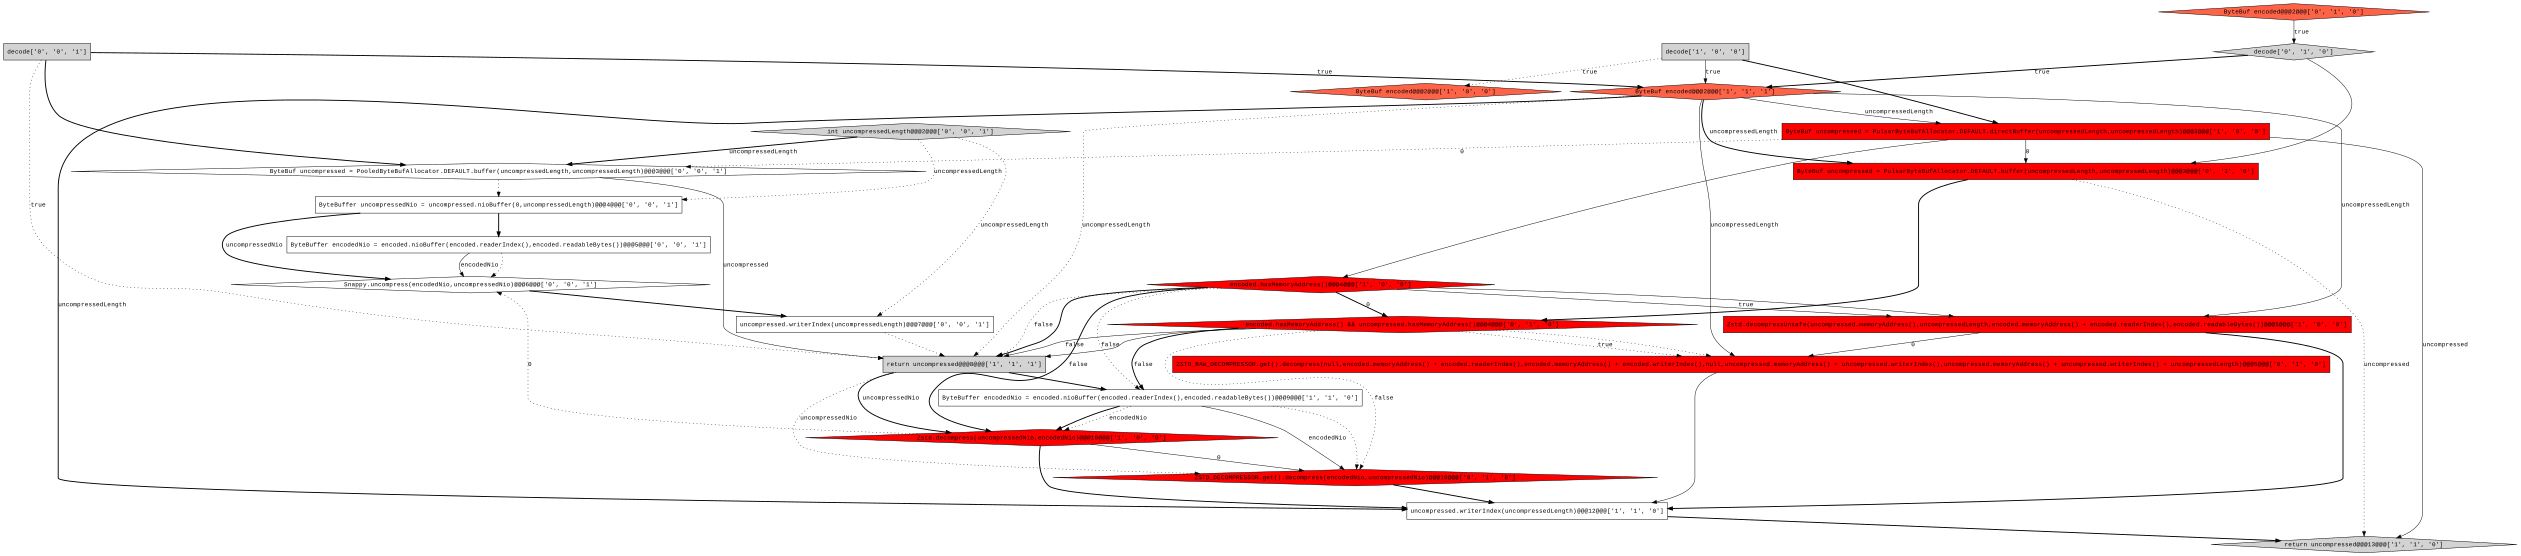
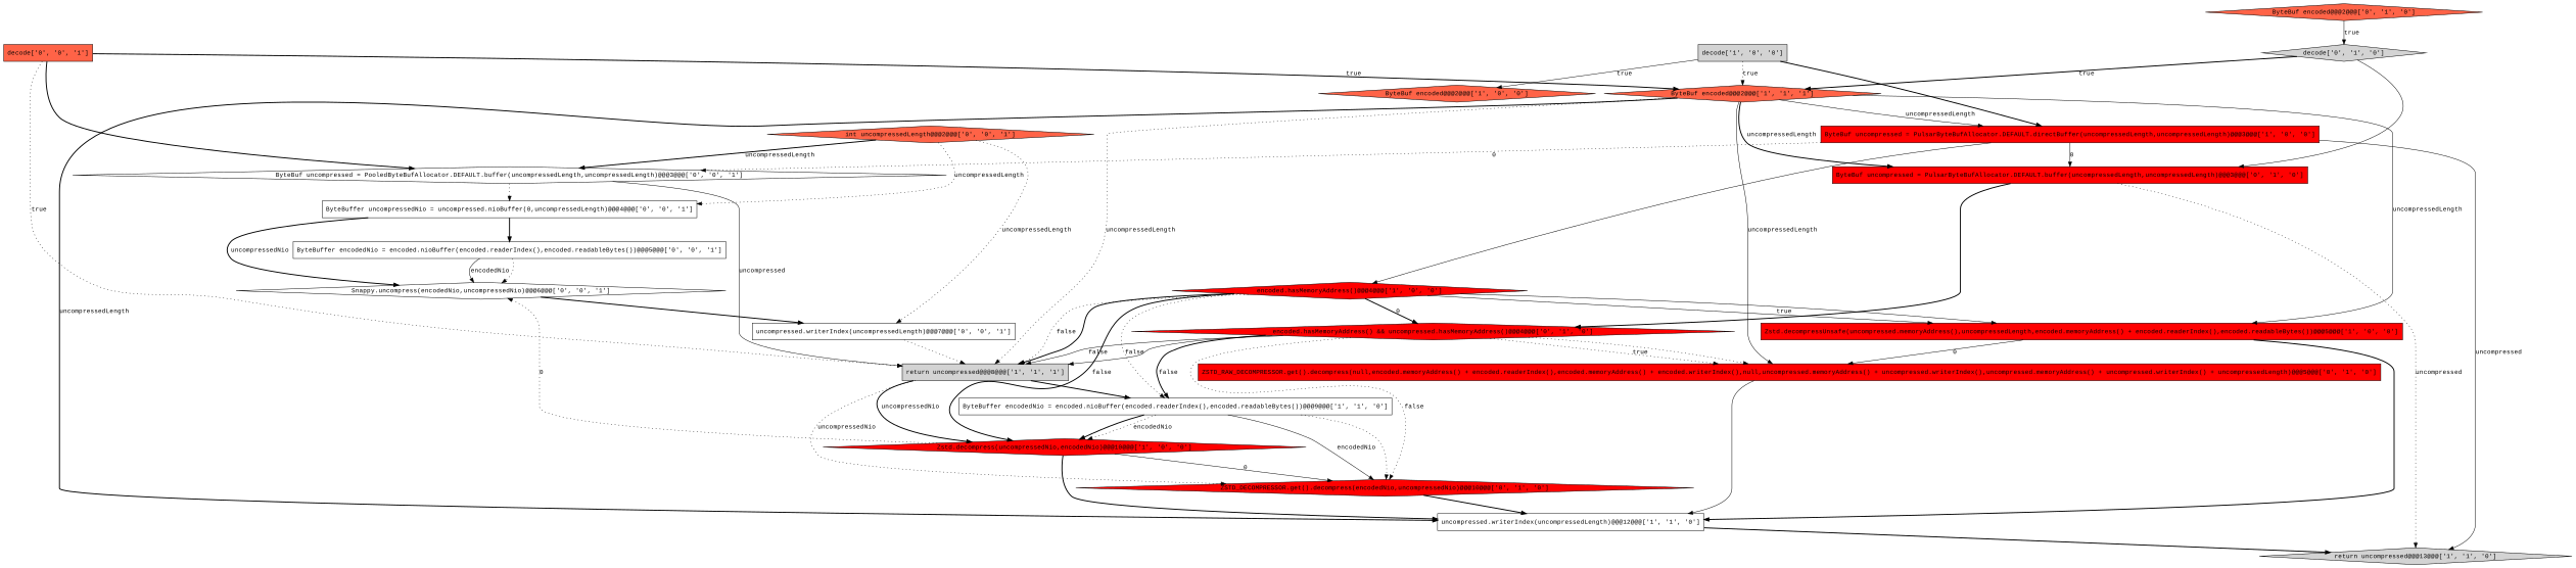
  digraph {
    fontname="Liberation Mono"
    node [fillcolor=red fontname="Liberation Mono" shape=diamond style=filled]
    edge [fontname="Liberation Mono" style=bold]
    n1 [fillcolor=white label="ByteBuf uncompressed = PooledByteBufAllocator.DEFAULT.buffer(uncompressedLength,uncompressedLength)@@@3@@@['0', '0', '1']"]
    n2 [fillcolor=white label="ByteBuffer uncompressedNio = uncompressed.nioBuffer(0,uncompressedLength)@@@4@@@['0', '0', '1']" shape=box]
    n3 [fillcolor=lightgray label="return uncompressed@@@8@@@['1', '1', '1']" shape=box]
    n4 [fillcolor=white label="Snappy.uncompress(encodedNio,uncompressedNio)@@@6@@@['0', '0', '1']"]
    n5 [fillcolor=white label="ByteBuffer encodedNio = encoded.nioBuffer(encoded.readerIndex(),encoded.readableBytes())@@@5@@@['0', '0', '1']" shape=box]
    n6 [fillcolor=white label="ByteBuffer encodedNio = encoded.nioBuffer(encoded.readerIndex(),encoded.readableBytes())@@@9@@@['1', '1', '0']" shape=box]
    n7 [label="ZSTD_DECOMPRESSOR.get().decompress(encodedNio,uncompressedNio)@@@10@@@['0', '1', '0']"]
    n8 [label="Zstd.decompress(uncompressedNio,encodedNio)@@@10@@@['1', '0', '0']"]
    n9 [fillcolor=lightgray label="decode['1', '0', '0']" shape=box]
    n10 [label="ByteBuf uncompressed = PulsarByteBufAllocator.DEFAULT.directBuffer(uncompressedLength,uncompressedLength)@@@3@@@['1', '0', '0']" shape=box]
    n11 [fillcolor=tomato label="ByteBuf encoded@@@2@@@['1', '0', '0']"]
    n12 [fillcolor=tomato label="ByteBuf encoded@@@2@@@['1', '1', '1']"]
    n13 [label="ByteBuf uncompressed = PulsarByteBufAllocator.DEFAULT.buffer(uncompressedLength,uncompressedLength)@@@3@@@['0', '1', '0']" shape=box]
    n14 [fillcolor=lightgray label="return uncompressed@@@13@@@['1', '1', '0']"]
    n15 [label="encoded.hasMemoryAddress()@@@4@@@['1', '0', '0']"]
    n16 [label="ZSTD_RAW_DECOMPRESSOR.get().decompress(null,encoded.memoryAddress() + encoded.readerIndex(),encoded.memoryAddress() + encoded.writerIndex(),null,uncompressed.memoryAddress() + uncompressed.writerIndex(),uncompressed.memoryAddress() + uncompressed.writerIndex() + uncompressedLength)@@@5@@@['0', '1', '0']" shape=box]
    n17 [label="Zstd.decompressUnsafe(uncompressed.memoryAddress(),uncompressedLength,encoded.memoryAddress() + encoded.readerIndex(),encoded.readableBytes())@@@5@@@['1', '0', '0']" shape=box]
    n18 [fillcolor=white label="uncompressed.writerIndex(uncompressedLength)@@@12@@@['1', '1', '0']" shape=box]
    n19 [label="encoded.hasMemoryAddress() && uncompressed.hasMemoryAddress()@@@4@@@['0', '1', '0']"]
    n20 [fillcolor=lightgray label="decode['0', '1', '0']"]
    n21 [fillcolor=tomato label="ByteBuf encoded@@@2@@@['0', '1', '0']"]
    n22 [fillcolor=white label="uncompressed.writerIndex(uncompressedLength)@@@7@@@['0', '0', '1']" shape=box]
-   n23 [fillcolor=lightgray label="int uncompressedLength@@@2@@@['0', '0', '1']"]
-   n24 [fillcolor=lightgray label="decode['0', '0', '1']" shape=box]
+   n23 [fillcolor=tomato label="int uncompressedLength@@@2@@@['0', '0', '1']"]
+   n24 [fillcolor=tomato label="decode['0', '0', '1']" shape=box]
    n1 -> n2 [style=dotted]
    n1 -> n3 [label=uncompressed style=solid]
    n2 -> n4 [label=uncompressedNio]
    n2 -> n5
    n3 -> n6
    n3 -> n7 [label=uncompressedNio style=dotted]
    n3 -> n8 [label=uncompressedNio]
    n4 -> n22
    n5 -> n4 [style=dotted]
    n5 -> n4 [label=encodedNio style=solid]
    n6 -> n7 [label=encodedNio style=solid]
    n6 -> n7 [style=dotted]
    n6 -> n8
    n6 -> n8 [label=encodedNio style=dotted]
    n7 -> n18
    n8 -> n4 [label=0 style=dotted]
    n8 -> n7 [label=0 style=solid]
    n8 -> n18
    n9 -> n10
-   n9 -> n11 [label=true style=dotted]
-   n9 -> n12 [label=true style=solid]
+   n9 -> n11 [label=true style=solid]
+   n9 -> n12 [label=true style=dotted]
    n10 -> n1 [label=0 style=dotted]
    n10 -> n13 [label=0 style=solid]
    n10 -> n14 [label=uncompressed style=solid]
    n10 -> n15 [style=solid]
    n12 -> n3 [label=uncompressedLength style=dotted]
    n12 -> n10 [label=uncompressedLength style=solid]
    n12 -> n13 [label=uncompressedLength]
    n12 -> n16 [label=uncompressedLength style=solid]
    n12 -> n17 [label=uncompressedLength style=solid]
    n12 -> n18 [label=uncompressedLength]
    n13 -> n14 [label=uncompressed style=dotted]
    n13 -> n19
    n15 -> n3 [label=false style=dotted]
    n15 -> n3
    n15 -> n6 [label=false style=dotted]
    n15 -> n8 [label=false]
    n15 -> n17 [style=solid]
    n15 -> n17 [label=true style=solid]
    n15 -> n19 [label=0]
    n16 -> n18 [style=solid]
    n17 -> n16 [label=0 style=solid]
    n17 -> n18
    n18 -> n14
    n19 -> n3 [label=false style=solid]
    n19 -> n3 [style=solid]
    n19 -> n6 [label=false]
    n19 -> n7 [label=false style=dotted]
    n19 -> n16 [label=true style=dotted]
    n19 -> n16 [style=dotted]
    n20 -> n12 [label=true]
    n20 -> n13 [style=solid]
    n21 -> n20 [label=true style=solid]
    n22 -> n3 [style=dotted]
    n23 -> n1 [label=uncompressedLength]
    n23 -> n2 [label=uncompressedLength style=dotted]
    n23 -> n22 [label=uncompressedLength style=dotted]
    n24 -> n1
    n24 -> n3 [label=true style=dotted]
    n24 -> n12 [label=true]
  }
